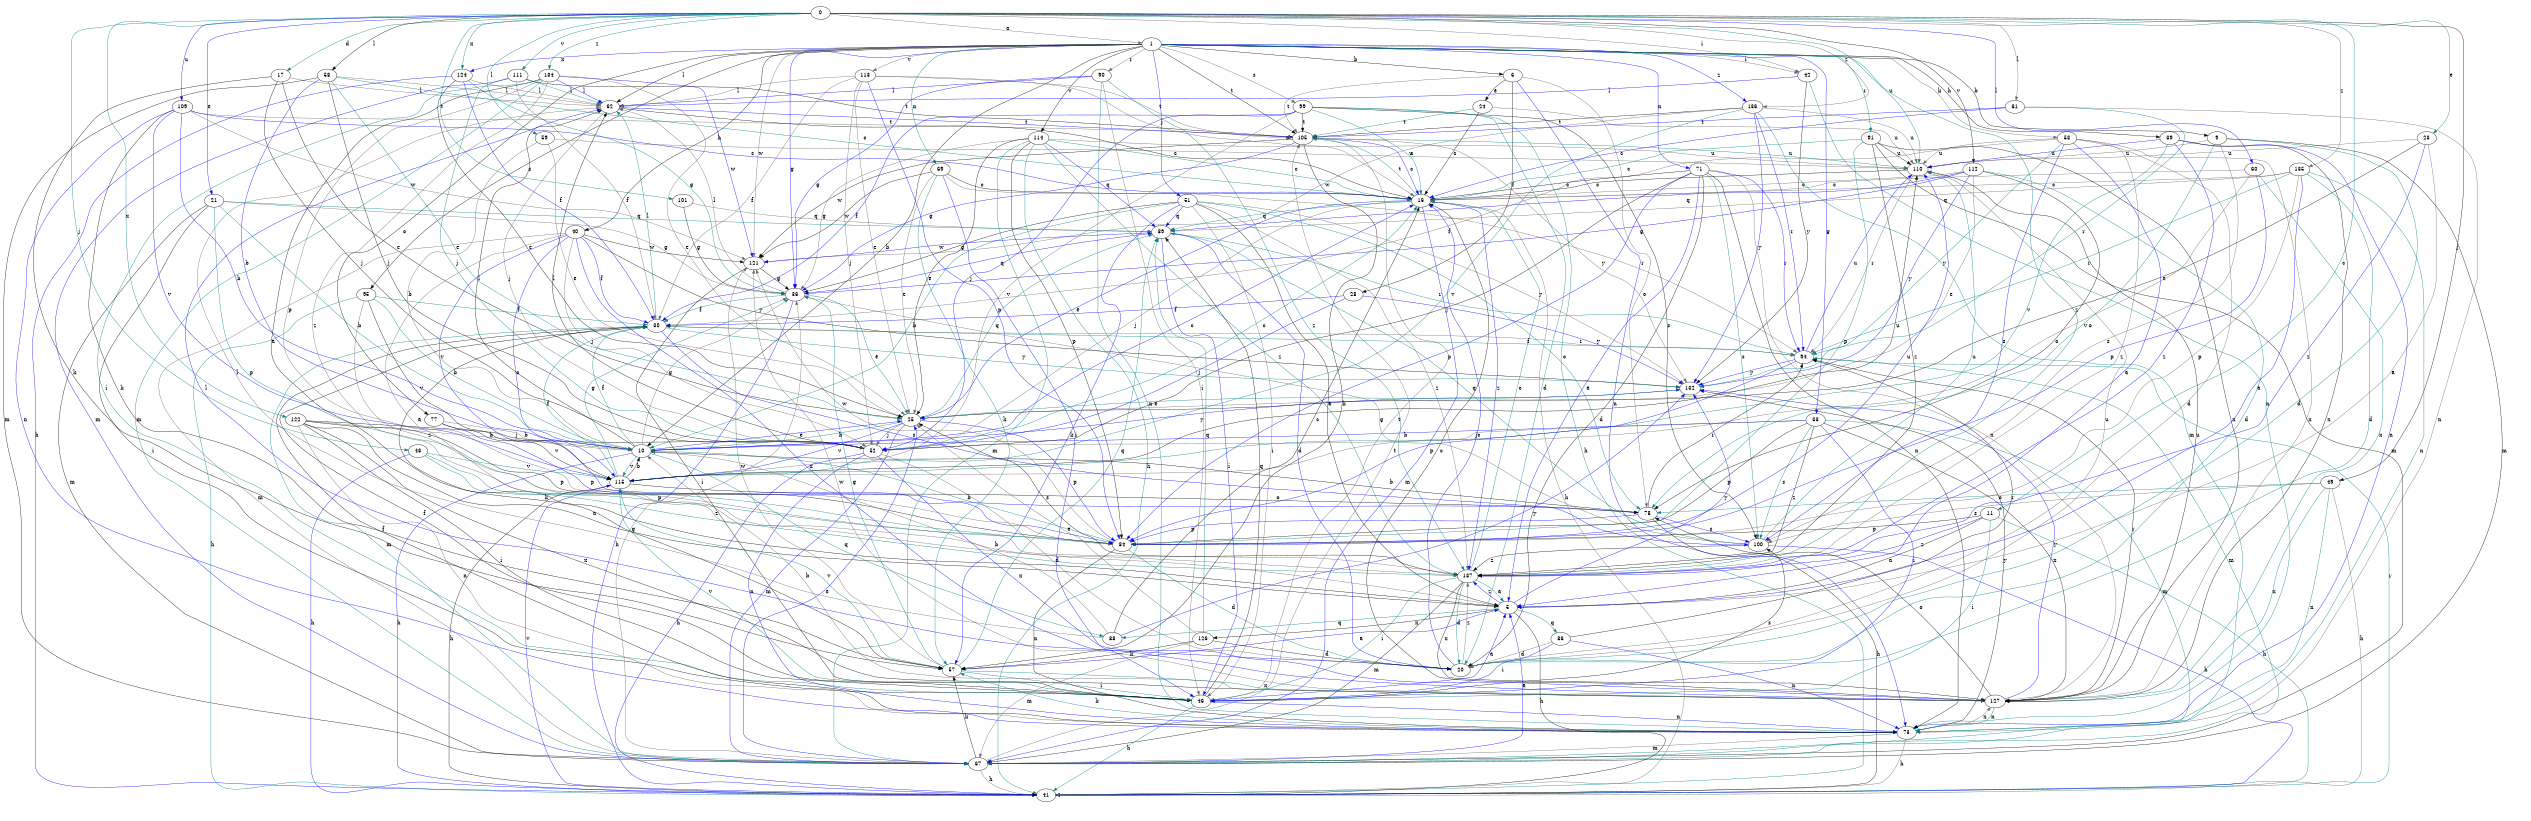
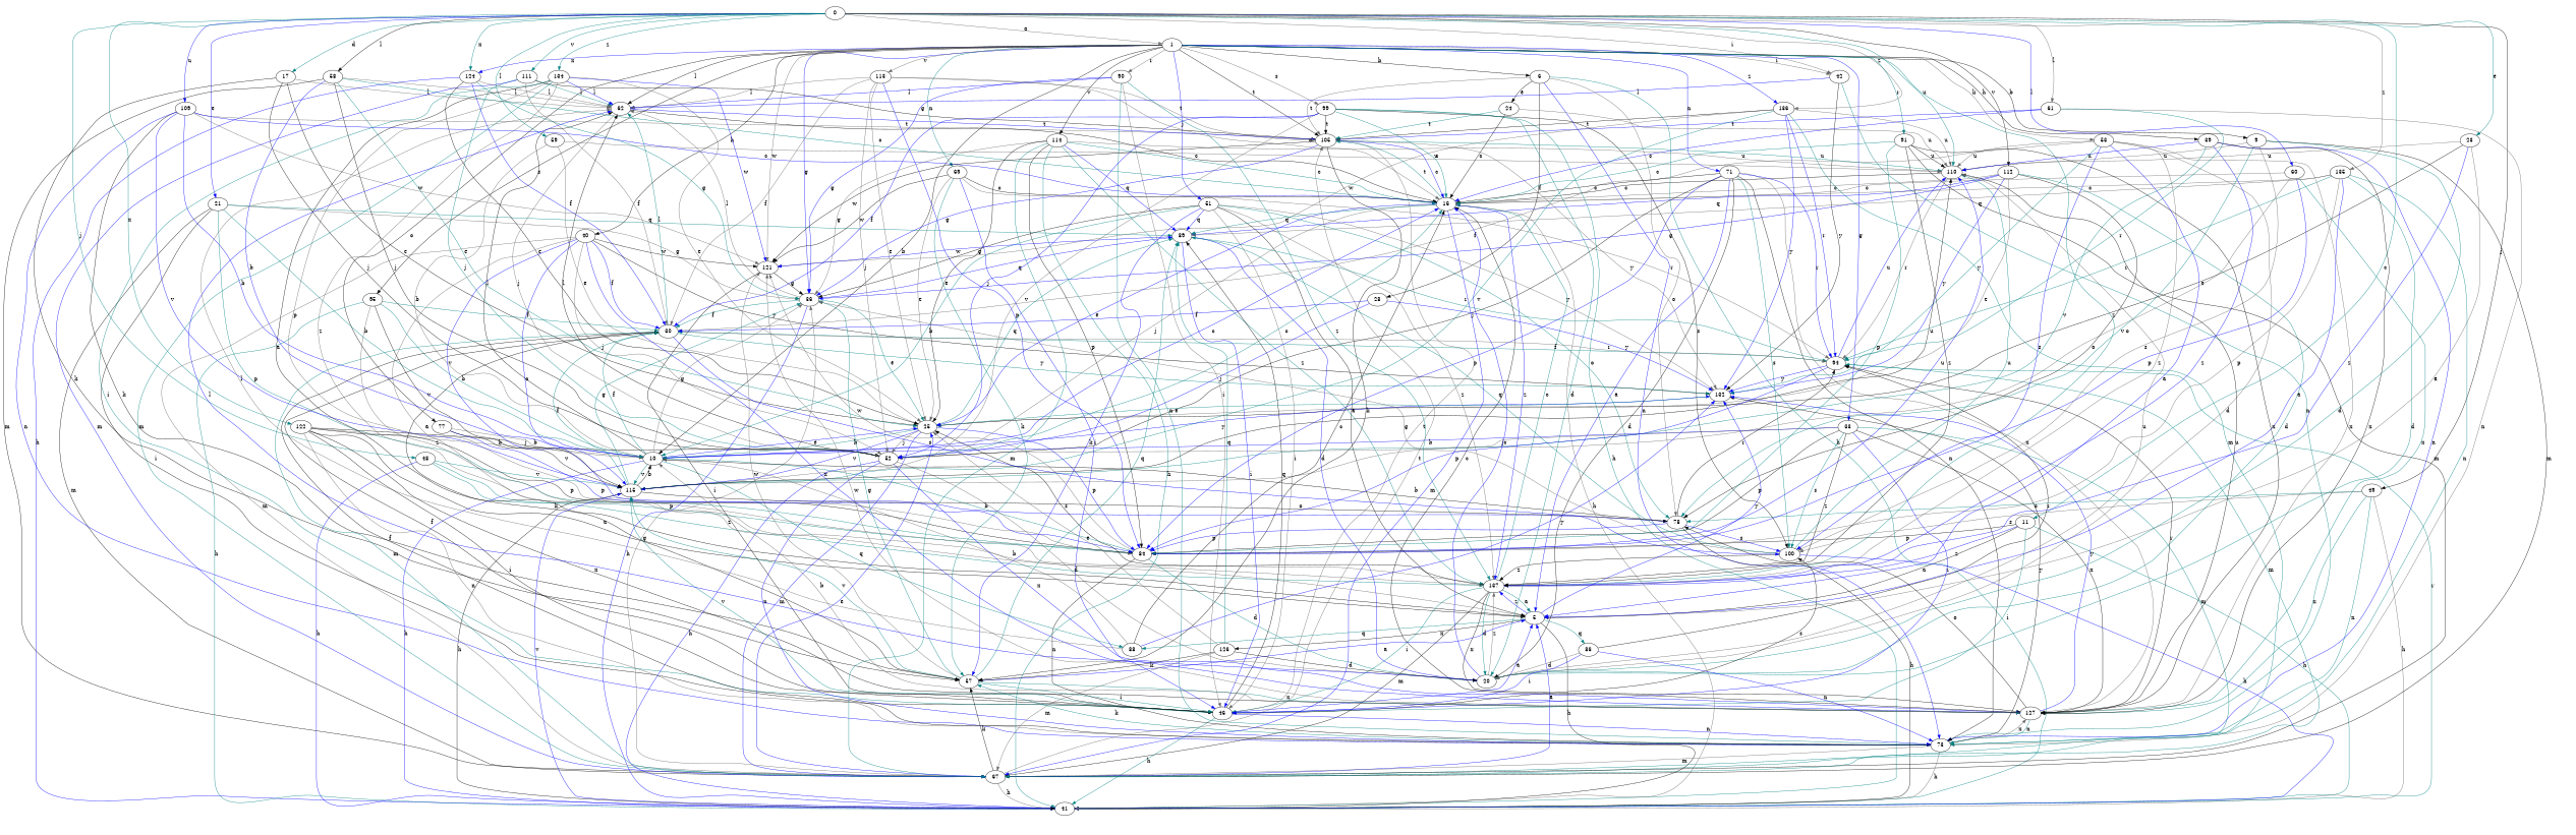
  strict digraph {
    edge [color=teal]
    0
    1
    11
    17
    21
    23
    42
    48
    49
    58
    59
    60
    61
-   101
    109
    110
    111
    112
    122
    124
    134
    135
    136
    6
    9
    10
    33
    36
    39
    40
    51
    53
    62
    69
    71
    77
    90
    91
    95
    99
    105
    113
    114
    121
    137
    5
    41
    46
    84
    25
    52
    57
    67
    89
    132
    73
    115
    78
    100
    127
    16
    94
    30
    20
    24
    28
    88
    86
    126
    0 -> 1 [color=gray40 label=a]
    0 -> 11 [label=c]
    0 -> 17 [label=d]
    0 -> 21 [color=blue label=e]
    0 -> 23 [label=e]
    0 -> 42 [color=gray40 label=i]
    0 -> 48 [label=j]
    0 -> 49 [color=black label=j]
    0 -> 58 [color=black label=l]
    0 -> 59 [label=l]
    0 -> 60 [color=blue label=l]
    0 -> 61 [color=gray40 label=l]
-   0 -> 101 [label=t]
    0 -> 109 [color=blue label=u]
    0 -> 110 [label=u]
    0 -> 111 [label=v]
    0 -> 112 [color=black label=v]
    0 -> 122 [label=x]
    0 -> 124 [label=x]
    0 -> 134 [label=z]
    0 -> 135 [color=gray40 label=z]
    0 -> 136 [color=gray40 label=z]
    1 -> 42 [color=gray40 label=i]
    1 -> 124 [color=blue label=x]
    1 -> 136 [color=blue label=z]
    1 -> 6 [color=black label=b]
    1 -> 9 [color=black label=b]
    1 -> 10 [color=black label=b]
    1 -> 33 [color=blue label=g]
    1 -> 36 [color=blue label=g]
    1 -> 39 [color=black label=h]
    1 -> 40 [color=black label=h]
    1 -> 51 [color=blue label=j]
    1 -> 53 [color=gray40 label=k]
    1 -> 62 [color=black label=l]
    1 -> 69 [label=n]
    1 -> 71 [color=blue label=n]
    1 -> 77 [color=black label=o]
    1 -> 90 [color=gray40 label=r]
    1 -> 91 [label=r]
    1 -> 95 [color=black label=s]
    1 -> 99 [color=gray40 label=s]
    1 -> 105 [color=black label=t]
    1 -> 113 [color=gray40 label=v]
    1 -> 114 [color=black label=v]
    1 -> 121 [color=gray40 label=w]
    1 -> 137 [label=z]
    11 -> 137 [color=blue label=z]
    11 -> 5 [color=black label=a]
    11 -> 41 [label=h]
    11 -> 46 [label=i]
    11 -> 84 [color=black label=p]
    17 -> 62 [color=gray40 label=l]
    17 -> 25 [color=black label=e]
    17 -> 52 [color=black label=j]
    17 -> 57 [color=black label=k]
    21 -> 10 [label=b]
    21 -> 36 [color=gray40 label=g]
    21 -> 46 [color=black label=i]
    21 -> 84 [label=p]
    21 -> 67 [color=black label=m]
    21 -> 89 [label=q]
    23 -> 110 [color=gray40 label=u]
    23 -> 137 [color=blue label=z]
    23 -> 5 [color=gray40 label=a]
    23 -> 25 [color=black label=e]
    42 -> 62 [color=blue label=l]
    42 -> 132 [color=black label=y]
    42 -> 73 [label=n]
    48 -> 137 [label=z]
    48 -> 41 [color=blue label=h]
    48 -> 84 [label=p]
    48 -> 115 [label=v]
    49 -> 41 [color=gray40 label=h]
    49 -> 73 [label=n]
    49 -> 78 [label=o]
    49 -> 100 [color=gray40 label=s]
    49 -> 127 [label=x]
    58 -> 10 [color=blue label=b]
    58 -> 62 [color=gray40 label=l]
    58 -> 25 [label=e]
    58 -> 52 [color=black label=j]
    58 -> 67 [color=black label=m]
    58 -> 16 [label=c]
    59 -> 110 [color=gray40 label=u]
    59 -> 10 [color=gray40 label=b]
    59 -> 25 [color=gray40 label=e]
    60 -> 84 [color=blue label=p]
    60 -> 115 [color=gray40 label=v]
    60 -> 127 [label=x]
    60 -> 16 [color=gray40 label=c]
    61 -> 105 [color=blue label=t]
    61 -> 73 [color=gray40 label=n]
    61 -> 16 [color=blue label=c]
    61 -> 94 [label=r]
-   101 -> 36 [color=black label=g]
-   101 -> 89 [color=gray40 label=q]
    109 -> 10 [color=blue label=b]
    109 -> 105 [color=gray40 label=t]
    109 -> 121 [color=gray40 label=w]
    109 -> 57 [color=black label=k]
    109 -> 73 [color=blue label=n]
    109 -> 115 [color=blue label=v]
    109 -> 16 [color=blue label=c]
    110 -> 16 [color=black label=c]
    110 -> 94 [color=gray40 label=r]
    111 -> 62 [label=l]
-   111 -> 105 [color=black label=t]
+   111 -> 105 [color=black label=g]
    111 -> 52 [label=j]
    111 -> 67 [color=blue label=m]
    111 -> 30 [color=gray40 label=f]
    112 -> 36 [color=blue label=g]
    112 -> 25 [color=gray40 label=e]
    112 -> 89 [color=blue label=q]
    112 -> 132 [color=blue label=y]
    112 -> 78 [color=black label=o]
    112 -> 16 [color=gray40 label=c]
    112 -> 20 [label=d]
    122 -> 10 [color=gray40 label=b]
    122 -> 5 [color=black label=a]
    122 -> 46 [color=black label=i]
    122 -> 84 [color=black label=p]
    122 -> 52 [color=black label=j]
    122 -> 73 [color=gray40 label=n]
    122 -> 127 [color=black label=x]
    124 -> 36 [label=g]
    124 -> 62 [color=gray40 label=l]
    124 -> 41 [color=blue label=h]
    124 -> 25 [color=black label=e]
    124 -> 30 [color=blue label=f]
    134 -> 62 [color=blue label=l]
    134 -> 121 [color=blue label=w]
    134 -> 137 [color=gray40 label=z]
    134 -> 5 [color=black label=a]
    134 -> 46 [label=i]
    134 -> 84 [color=gray40 label=p]
    134 -> 25 [color=gray40 label=e]
    134 -> 67 [label=m]
    135 -> 5 [color=blue label=a]
    135 -> 84 [color=gray40 label=p]
    135 -> 89 [color=gray40 label=q]
    135 -> 73 [label=n]
    135 -> 16 [color=gray40 label=c]
    135 -> 94 [label=r]
    135 -> 20 [label=d]
    136 -> 110 [color=gray40 label=u]
    136 -> 105 [color=black label=t]
    136 -> 121 [color=gray40 label=w]
    136 -> 67 [label=m]
    136 -> 132 [color=blue label=y]
    136 -> 115 [label=v]
    136 -> 94 [color=blue label=r]
    6 -> 105 [color=gray40 label=t]
+   6 -> 41 [label=h]
    6 -> 73 [color=blue label=n]
    6 -> 78 [color=gray40 label=o]
    6 -> 24 [color=black label=e]
    6 -> 28 [color=black label=f]
    9 -> 110 [color=gray40 label=u]
    9 -> 67 [color=black label=m]
    9 -> 78 [label=o]
    9 -> 100 [color=gray40 label=s]
    9 -> 20 [label=d]
    10 -> 36 [color=gray40 label=g]
    10 -> 62 [color=black label=l]
    10 -> 41 [color=blue label=h]
    10 -> 25 [color=blue label=e]
    10 -> 132 [color=blue label=y]
    10 -> 115 [label=v]
    10 -> 16 [color=blue label=c]
    10 -> 30 [label=f]
    10 -> 88 [label=q]
    33 -> 10 [color=blue label=b]
    33 -> 137 [color=black label=z]
    33 -> 46 [color=blue label=i]
    33 -> 84 [color=black label=p]
    33 -> 52 [color=gray40 label=j]
    33 -> 67 [label=m]
    33 -> 100 [label=s]
    33 -> 127 [color=black label=x]
    36 -> 62 [color=gray40 label=l]
    36 -> 41 [color=blue label=h]
    36 -> 25 [label=e]
    36 -> 89 [color=blue label=q]
    36 -> 30 [label=f]
    39 -> 110 [color=blue label=u]
    39 -> 137 [color=blue label=z]
    39 -> 73 [color=blue label=n]
    39 -> 115 [label=v]
    39 -> 127 [color=black label=x]
    40 -> 121 [color=black label=w]
    40 -> 5 [color=gray40 label=a]
    40 -> 52 [color=gray40 label=j]
    40 -> 67 [color=gray40 label=m]
    40 -> 132 [color=black label=y]
    40 -> 115 [color=blue label=v]
    40 -> 78 [color=blue label=o]
    40 -> 127 [color=blue label=x]
    40 -> 30 [color=blue label=f]
    51 -> 10 [label=b]
    51 -> 36 [color=black label=g]
    51 -> 137 [color=gray40 label=z]
    51 -> 5 [color=black label=a]
    51 -> 46 [color=gray40 label=i]
    51 -> 57 [color=blue label=k]
    51 -> 89 [color=blue label=q]
    51 -> 132 [color=gray40 label=y]
    51 -> 78 [label=o]
    53 -> 110 [color=gray40 label=u]
    53 -> 137 [color=gray40 label=z]
    53 -> 5 [color=blue label=a]
    53 -> 132 [label=y]
    53 -> 100 [color=blue label=s]
    53 -> 127 [color=gray40 label=x]
    53 -> 30 [color=gray40 label=f]
    53 -> 20 [color=gray40 label=d]
    62 -> 105 [color=blue label=t]
    62 -> 52 [color=gray40 label=j]
    62 -> 16 [color=black label=c]
    69 -> 121 [color=black label=w]
    69 -> 46 [color=blue label=i]
    69 -> 25 [color=gray40 label=e]
    69 -> 57 [label=k]
    69 -> 16 [color=black label=c]
    69 -> 94 [color=gray40 label=r]
    71 -> 5 [color=blue label=a]
    71 -> 84 [color=blue label=p]
    71 -> 52 [color=black label=j]
    71 -> 73 [color=black label=n]
    71 -> 100 [label=s]
    71 -> 127 [color=gray40 label=x]
    71 -> 16 [color=black label=c]
    71 -> 94 [color=blue label=r]
    71 -> 20 [color=black label=d]
    77 -> 10 [color=gray40 label=b]
    77 -> 84 [color=blue label=p]
    77 -> 115 [color=black label=v]
    90 -> 36 [color=blue label=g]
    90 -> 62 [color=blue label=l]
    90 -> 137 [label=z]
    90 -> 46 [color=gray40 label=i]
    90 -> 73 [label=n]
    91 -> 110 [color=black label=u]
    91 -> 137 [color=black label=z]
    91 -> 84 [label=p]
    91 -> 67 [color=black label=m]
    91 -> 127 [color=black label=x]
    91 -> 16 [label=c]
    95 -> 10 [label=b]
    95 -> 137 [color=gray40 label=z]
    95 -> 41 [label=h]
    95 -> 115 [color=black label=v]
    95 -> 30 [label=f]
    99 -> 105 [color=black label=t]
    99 -> 41 [label=h]
    99 -> 52 [color=blue label=j]
    99 -> 115 [color=gray40 label=v]
    99 -> 100 [color=black label=s]
    99 -> 16 [label=c]
    99 -> 30 [color=blue label=f]
    99 -> 20 [label=d]
    105 -> 110 [label=u]
    105 -> 36 [color=blue label=g]
    105 -> 121 [color=black label=w]
    105 -> 57 [color=black label=k]
    105 -> 132 [color=gray40 label=y]
    105 -> 16 [color=blue label=c]
    113 -> 62 [color=gray40 label=l]
    113 -> 105 [color=gray40 label=t]
    113 -> 84 [color=blue label=p]
    113 -> 25 [color=gray40 label=e]
    113 -> 52 [color=gray40 label=j]
    113 -> 16 [color=gray40 label=c]
    113 -> 30 [color=gray40 label=f]
    114 -> 110 [color=gray40 label=u]
    114 -> 36 [color=gray40 label=g]
    114 -> 137 [label=z]
    114 -> 41 [label=h]
    114 -> 84 [color=black label=p]
    114 -> 25 [color=black label=e]
    114 -> 67 [label=m]
    114 -> 89 [color=blue label=q]
    114 -> 16 [label=c]
    121 -> 36 [color=black label=g]
    121 -> 46 [color=black label=i]
    137 -> 5 [label=a]
    137 -> 46 [label=i]
    137 -> 25 [color=black label=s]
    137 -> 67 [color=black label=m]
    137 -> 127 [color=black label=x]
    137 -> 16 [label=c]
    137 -> 20 [label=d]
    5 -> 137 [color=blue label=z]
    5 -> 41 [color=black label=h]
    5 -> 132 [color=blue label=y]
    5 -> 88 [label=q]
    5 -> 86 [label=q]
    5 -> 126 [color=black label=x]
    41 -> 115 [color=blue label=v]
    41 -> 94 [label=r]
    46 -> 105 [color=gray40 label=t]
    46 -> 5 [color=blue label=a]
    46 -> 41 [label=h]
    46 -> 89 [color=black label=q]
    46 -> 73 [color=blue label=n]
    46 -> 115 [label=v]
    46 -> 100 [color=black label=s]
    46 -> 30 [color=black label=f]
    84 -> 110 [color=blue label=u]
    84 -> 10 [label=b]
    84 -> 121 [color=gray40 label=w]
    84 -> 73 [color=black label=n]
    84 -> 20 [label=d]
    25 -> 10 [label=b]
    25 -> 84 [color=blue label=p]
    25 -> 52 [color=gray40 label=j]
    25 -> 67 [color=blue label=m]
    25 -> 89 [label=q]
    25 -> 115 [color=blue label=v]
    52 -> 62 [color=black label=l]
    52 -> 41 [color=blue label=h]
    52 -> 73 [color=blue label=n]
    52 -> 127 [color=blue label=x]
    52 -> 16 [label=c]
    52 -> 20 [color=gray40 label=d]
    57 -> 36 [label=g]
    57 -> 121 [color=gray40 label=w]
    57 -> 5 [color=blue label=a]
    57 -> 46 [label=i]
    57 -> 89 [label=q]
    57 -> 115 [label=v]
    57 -> 127 [label=x]
    67 -> 36 [color=gray40 label=g]
    67 -> 105 [color=gray40 label=t]
    67 -> 5 [color=blue label=a]
    67 -> 41 [color=gray40 label=h]
    67 -> 25 [color=blue label=e]
    67 -> 57 [color=black label=k]
    89 -> 121 [color=blue label=w]
    89 -> 46 [color=blue label=i]
    89 -> 94 [label=r]
    89 -> 20 [color=blue label=d]
    132 -> 25 [label=e]
    73 -> 41 [color=gray40 label=h]
    73 -> 57 [label=k]
    73 -> 67 [color=gray40 label=m]
    73 -> 132 [color=black label=y]
    73 -> 127 [color=gray40 label=x]
    73 -> 30 [color=black label=f]
    115 -> 110 [color=black label=u]
    115 -> 10 [color=black label=b]
    115 -> 36 [label=g]
    115 -> 41 [color=black label=h]
    115 -> 78 [color=black label=o]
    115 -> 30 [label=f]
    78 -> 10 [color=black label=b]
    78 -> 41 [color=black label=h]
    78 -> 84 [color=blue label=p]
    78 -> 100 [color=blue label=s]
    78 -> 94 [color=black label=r]
    100 -> 110 [label=u]
    100 -> 36 [color=gray40 label=g]
    100 -> 137 [color=black label=z]
    100 -> 41 [color=blue label=h]
    100 -> 89 [label=q]
    127 -> 110 [color=black label=u]
    127 -> 10 [color=gray40 label=b]
    127 -> 121 [color=gray40 label=w]
    127 -> 132 [color=blue label=y]
    127 -> 73 [label=n]
    127 -> 78 [color=black label=o]
    127 -> 16 [color=black label=c]
    127 -> 94 [color=black label=r]
    16 -> 105 [label=t]
    16 -> 137 [color=blue label=z]
    16 -> 41 [color=gray40 label=h]
    16 -> 25 [color=blue label=e]
    16 -> 52 [color=gray40 label=j]
    16 -> 67 [color=blue label=m]
    16 -> 89 [label=q]
    94 -> 110 [color=blue label=u]
    94 -> 84 [color=blue label=p]
    94 -> 67 [label=m]
    94 -> 132 [color=blue label=y]
    94 -> 30 [label=f]
    30 -> 62 [label=l]
    30 -> 57 [color=black label=k]
    30 -> 67 [label=m]
    30 -> 132 [label=y]
    30 -> 100 [color=blue label=s]
    30 -> 94 [color=gray40 label=r]
    20 -> 110 [color=gray40 label=u]
    20 -> 62 [color=blue label=l]
    20 -> 137 [color=gray40 label=z]
    20 -> 16 [color=blue label=c]
    24 -> 110 [color=gray40 label=u]
    24 -> 105 [label=t]
    24 -> 16 [color=black label=c]
    28 -> 52 [color=blue label=j]
    28 -> 132 [color=blue label=y]
    28 -> 30 [color=blue label=f]
    88 -> 10 [color=gray40 label=b]
    88 -> 62 [color=gray40 label=l]
    88 -> 132 [color=blue label=y]
    88 -> 16 [color=black label=c]
    86 -> 46 [color=blue label=i]
    86 -> 73 [color=blue label=n]
    86 -> 94 [color=black label=r]
    86 -> 20 [color=gray40 label=d]
    126 -> 25 [color=gray40 label=e]
    126 -> 57 [color=black label=k]
    126 -> 67 [color=gray40 label=m]
    126 -> 89 [label=q]
    126 -> 20 [color=black label=d]
  }
